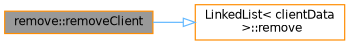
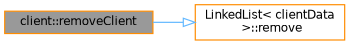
  digraph {
    rankdir=LR
    node [color=darkorange fontname=Helvetica fontsize=10 shape=box style=filled]
-   n1 [fillcolor=grey60 fontcolor=black height=0.2 label="remove::removeClient" width=0.4]
+   n1 [fillcolor=grey60 fontcolor=black height=0.2 label="client::removeClient" width=0.4]
    n2 [fillcolor=white height=0.2 label="LinkedList\< clientData\l \>::remove" width=0.4]
    n1 -> n2 [color=steelblue1 fontname=Helvetica fontsize=10 labelfontname=Helvetica labelfontsize=10 style=solid arrowhead=onormal]
  }
